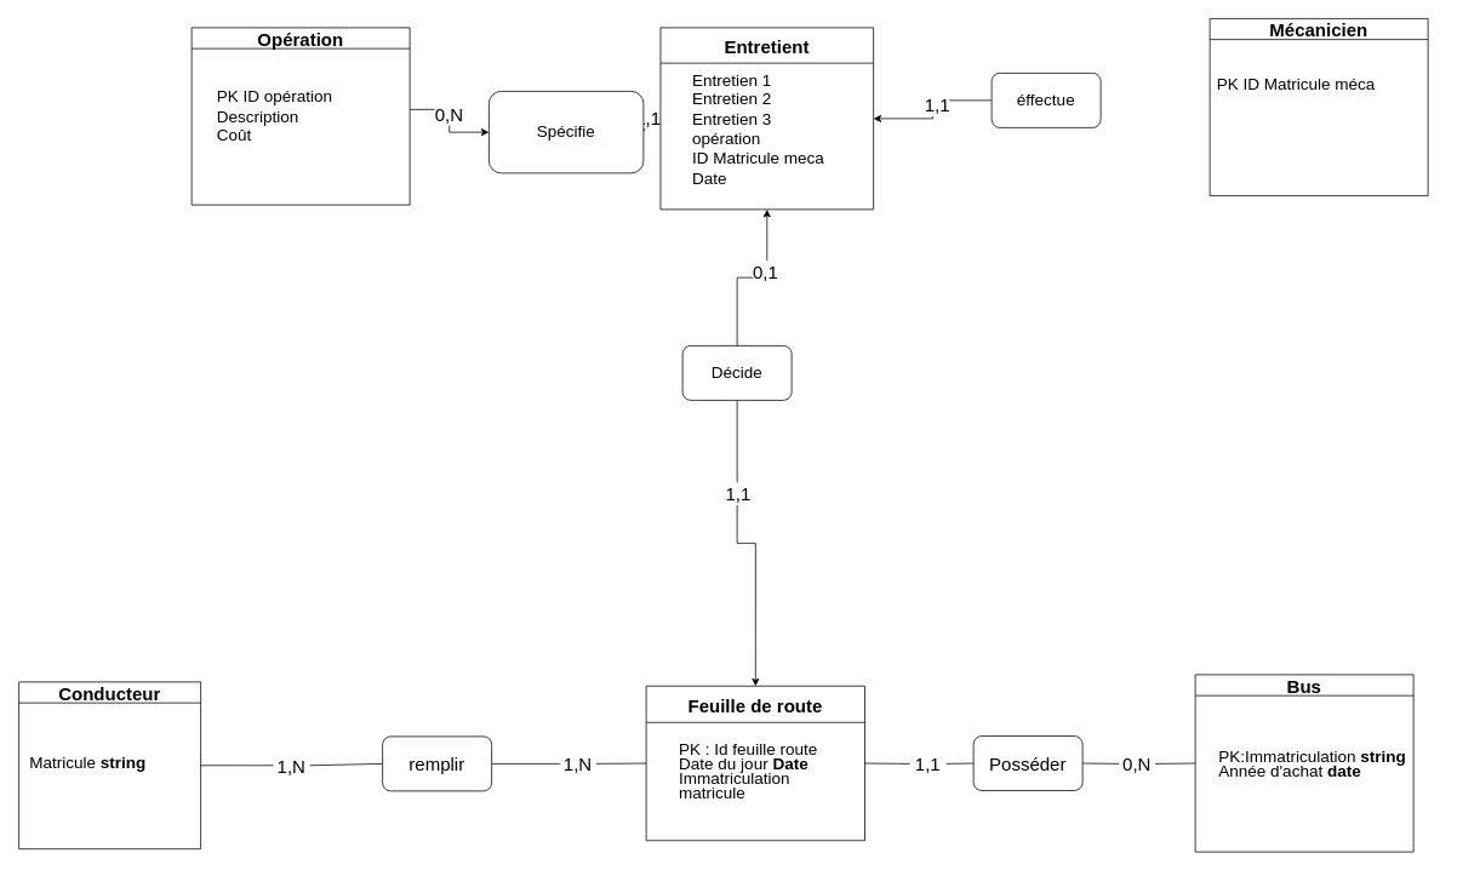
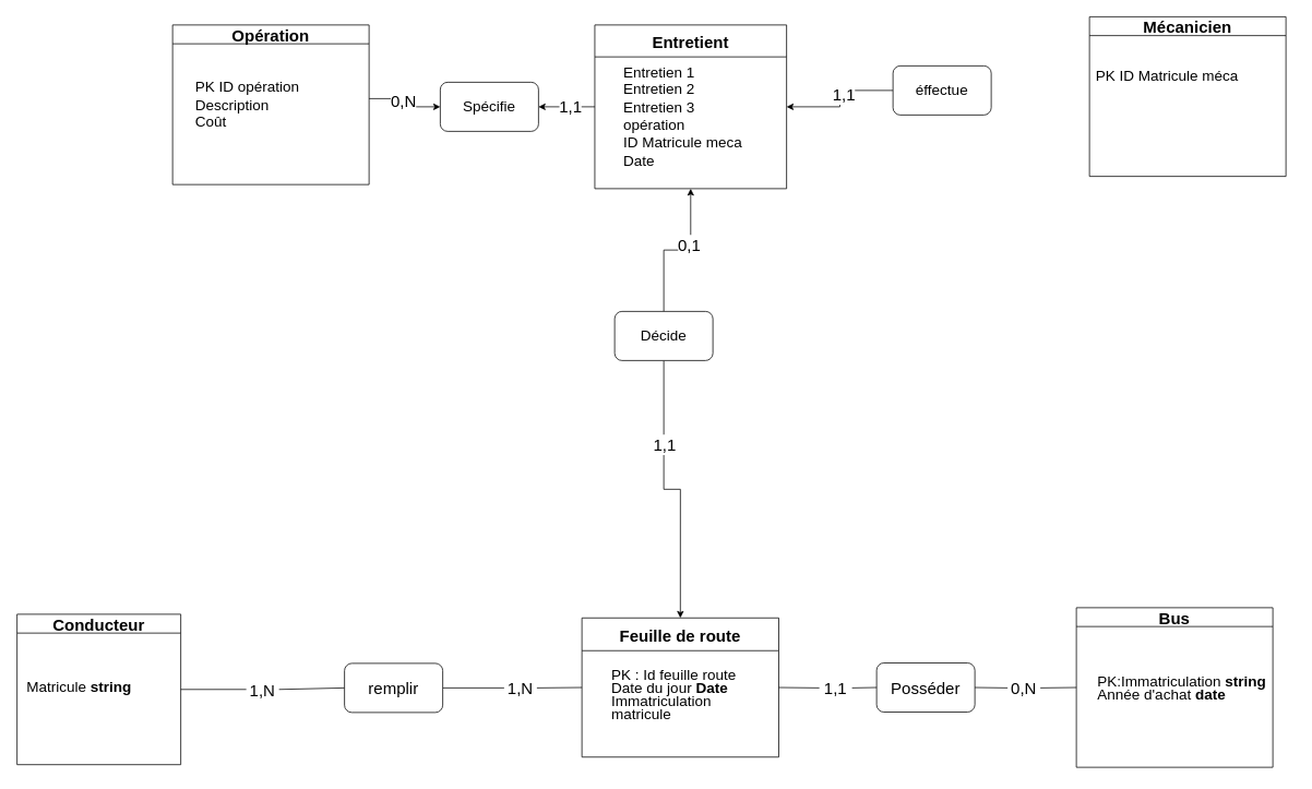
  <mxCell id="0" />
  <mxCell id="1" parent="0" />
  <mxCell id="2" value="Conducteur" style="swimlane;fontSize=20;" parent="1" vertex="1"><mxGeometry x="20" y="750" width="200" height="183.75" as="geometry" /></mxCell>
  <mxCell id="3" value="&lt;p class=&quot;MsoListParagraphCxSpFirst&quot; style=&quot;margin: 0cm 0cm 0cm 36pt ; line-height: 15.693px ; font-size: 11pt ; font-family: &amp;quot;calibri&amp;quot; , sans-serif ; text-indent: -18pt&quot;&gt;&lt;/p&gt;&lt;font style=&quot;font-size: 18px&quot;&gt;Matricule&amp;nbsp;&lt;b&gt;string&lt;/b&gt;&lt;br&gt;&lt;b&gt;&lt;br&gt;&lt;/b&gt;&lt;/font&gt;" style="text;html=1;strokeColor=none;fillColor=none;align=left;verticalAlign=middle;whiteSpace=wrap;rounded=0;" parent="2" vertex="1"><mxGeometry x="10" y="35" width="190" height="130" as="geometry" /></mxCell>
  <mxCell id="4" value="Bus" style="swimlane;fontSize=20;" parent="1" vertex="1"><mxGeometry x="1314" y="742.01" width="240" height="195" as="geometry" /></mxCell>
  <mxCell id="5" value="&lt;p class=&quot;MsoListParagraphCxSpFirst&quot; style=&quot;margin: 0cm 0cm 0cm 36pt ; line-height: 15.693px ; font-size: 11pt ; font-family: &amp;quot;calibri&amp;quot; , sans-serif ; text-indent: -18pt&quot;&gt;&lt;/p&gt;&lt;p class=&quot;MsoListParagraphCxSpFirst&quot; style=&quot;margin: 0cm 0cm 0cm 36pt ; line-height: 15.693px ; font-size: 11pt ; font-family: &amp;quot;calibri&amp;quot; , sans-serif ; text-indent: -18pt ; display: inline&quot;&gt;&lt;/p&gt;&lt;div style=&quot;font-size: 18px&quot;&gt;&lt;p style=&quot;margin: 0cm 0cm 0cm 36pt; line-height: 15.693px; font-family: calibri, sans-serif; text-indent: -18pt;&quot; class=&quot;MsoListParagraphCxSpFirst&quot;&gt;&lt;span style=&quot;text-indent: -18pt;&quot;&gt;PK:Immatriculation&amp;nbsp;&lt;b&gt;string&lt;/b&gt;&lt;/span&gt;&lt;/p&gt;&lt;p style=&quot;margin: 0cm 0cm 0cm 36pt; line-height: 15.693px; font-family: calibri, sans-serif; text-indent: -18pt;&quot; class=&quot;MsoListParagraphCxSpFirst&quot;&gt;&lt;span lang=&quot;FR&quot;&gt;Année d'achat&amp;nbsp;&lt;b&gt;date&lt;/b&gt;&amp;nbsp;&lt;/span&gt;&lt;/p&gt;&lt;p style=&quot;margin: 0cm 0cm 0cm 36pt; line-height: 15.693px; font-family: calibri, sans-serif; text-indent: -18pt;&quot; class=&quot;MsoListParagraphCxSpFirst&quot;&gt;&lt;br&gt;&lt;/p&gt;&lt;/div&gt;" style="text;html=1;strokeColor=none;fillColor=none;align=left;verticalAlign=middle;whiteSpace=wrap;rounded=0;" parent="4" vertex="1"><mxGeometry y="32.49" width="220" height="130" as="geometry" /></mxCell>
  <mxCell id="6" value="Feuille de route" style="swimlane;startSize=40;fontSize=20;" parent="1" vertex="1"><mxGeometry x="710" y="754.51" width="240.5" height="170" as="geometry" /></mxCell>
  <mxCell id="7" value="&lt;p class=&quot;MsoListParagraphCxSpFirst&quot; style=&quot;margin: 0cm 0cm 0cm 36pt ; line-height: 15.693px ; font-size: 11pt ; font-family: &amp;quot;calibri&amp;quot; , sans-serif ; text-indent: -18pt&quot;&gt;&lt;/p&gt;&lt;p class=&quot;MsoListParagraphCxSpFirst&quot; style=&quot;margin: 0cm 0cm 0cm 36pt ; line-height: 15.693px ; font-size: 11pt ; font-family: &amp;quot;calibri&amp;quot; , sans-serif ; text-indent: -18pt ; display: inline&quot;&gt;&lt;/p&gt;&lt;p class=&quot;MsoListParagraphCxSpFirst&quot; style=&quot;text-align: left ; margin: 0cm 0cm 0cm 36pt ; line-height: 15.693px ; font-family: &amp;quot;calibri&amp;quot; , sans-serif ; text-indent: -18pt ; font-size: 18px&quot;&gt;PK : Id feuille route&lt;/p&gt;&lt;p class=&quot;MsoListParagraphCxSpFirst&quot; style=&quot;text-align: left ; margin: 0cm 0cm 0cm 36pt ; line-height: 15.693px ; font-family: &amp;quot;calibri&amp;quot; , sans-serif ; text-indent: -18pt ; font-size: 18px&quot;&gt;Date du jour &lt;b&gt;Date&lt;/b&gt;&lt;/p&gt;&lt;p class=&quot;MsoListParagraphCxSpFirst&quot; style=&quot;text-align: left ; margin: 0cm 0cm 0cm 36pt ; line-height: 15.693px ; font-family: &amp;quot;calibri&amp;quot; , sans-serif ; text-indent: -18pt ; font-size: 18px&quot;&gt;Immatriculation&lt;/p&gt;&lt;p class=&quot;MsoListParagraphCxSpFirst&quot; style=&quot;text-align: left ; margin: 0cm 0cm 0cm 36pt ; line-height: 15.693px ; font-family: &amp;quot;calibri&amp;quot; , sans-serif ; text-indent: -18pt ; font-size: 18px&quot;&gt;matricule&lt;/p&gt;" style="text;html=1;strokeColor=none;fillColor=none;align=center;verticalAlign=middle;whiteSpace=wrap;rounded=0;spacingTop=0;" parent="6" vertex="1"><mxGeometry x="-2.25" y="-13.12" width="204.5" height="200" as="geometry" /></mxCell>
  <mxCell id="8" style="edgeStyle=orthogonalEdgeStyle;rounded=0;orthogonalLoop=1;jettySize=auto;html=1;exitX=0;exitY=0.5;exitDx=0;exitDy=0;entryX=1;entryY=0.5;entryDx=0;entryDy=0;fontSize=20;" edge="1" parent="1" source="10" target="39"><mxGeometry relative="1" as="geometry" /></mxCell>
  <mxCell id="9" value="1,1" style="edgeLabel;html=1;align=center;verticalAlign=middle;resizable=0;points=[];fontSize=20;" vertex="1" connectable="0" parent="8"><mxGeometry x="-0.096" y="-2" relative="1" as="geometry"><mxPoint x="1" as="offset" /></mxGeometry></mxCell>
  <mxCell id="10" value="Entretient" style="swimlane;fontSize=20;startSize=39;" parent="1" vertex="1"><mxGeometry x="725.75" y="30" width="234.25" height="200" as="geometry" /></mxCell>
  <mxCell id="11" value="&lt;p class=&quot;MsoListParagraphCxSpFirst&quot; style=&quot;margin: 0cm 0cm 0cm 36pt ; line-height: 15.693px ; font-size: 20px ; font-family: &amp;quot;calibri&amp;quot; , sans-serif ; text-indent: -18pt&quot;&gt;&lt;/p&gt;&lt;p class=&quot;MsoListParagraphCxSpFirst&quot; style=&quot;margin: 0cm 0cm 0cm 36pt ; line-height: 15.693px ; text-indent: -18pt ; display: inline ; font-size: 20px&quot;&gt;&lt;/p&gt;&lt;div style=&quot;text-indent: -24px ; font-size: 18px&quot;&gt;&lt;span style=&quot;font-family: calibri, sans-serif; background-color: initial;&quot;&gt;Entretien 1&lt;/span&gt;&lt;/div&gt;&lt;div style=&quot;text-indent: -24px ; font-size: 18px&quot;&gt;&lt;span style=&quot;font-family: calibri, sans-serif;&quot;&gt;Entretien 2&lt;/span&gt;&lt;span style=&quot;font-family: calibri, sans-serif; background-color: initial;&quot;&gt;&lt;br&gt;&lt;/span&gt;&lt;/div&gt;&lt;div style=&quot;text-indent: -24px ; font-size: 18px&quot;&gt;&lt;span style=&quot;font-family: calibri, sans-serif;&quot;&gt;Entretien 3&lt;/span&gt;&lt;/div&gt;&lt;div style=&quot;text-indent: -24px ; font-size: 18px&quot;&gt;&lt;span style=&quot;font-family: calibri, sans-serif; background-color: initial;&quot;&gt;opération&lt;/span&gt;&lt;br&gt;&lt;/div&gt;&lt;div style=&quot;text-indent: -24px ; font-size: 18px&quot;&gt;&lt;span style=&quot;font-family: calibri, sans-serif; background-color: initial;&quot;&gt;ID Matricule meca&lt;/span&gt;&lt;/div&gt;&lt;div style=&quot;text-indent: -24px ; font-size: 18px&quot;&gt;&lt;span style=&quot;font-family: calibri, sans-serif; background-color: initial;&quot;&gt;Date&lt;/span&gt;&lt;br&gt;&lt;/div&gt;&lt;p style=&quot;font-size: 20px&quot;&gt;&lt;/p&gt;" style="text;html=1;strokeColor=none;fillColor=none;align=left;verticalAlign=middle;whiteSpace=wrap;rounded=0;fontSize=20;" parent="10" vertex="1"><mxGeometry x="57.13" y="70" width="152.87" height="79.74" as="geometry" /></mxCell>
  <mxCell id="12" value="" style="endArrow=none;html=1;fontSize=20;strokeColor=#000000;fillColor=#000000;exitX=1;exitY=0.5;exitDx=0;exitDy=0;entryX=0;entryY=0.5;entryDx=0;entryDy=0;startArrow=none;" parent="1" source="24" target="6" edge="1"><mxGeometry width="50" height="50" relative="1" as="geometry"><mxPoint x="640" y="790" as="sourcePoint" /><mxPoint x="670" y="810" as="targetPoint" /></mxGeometry></mxCell>
  <mxCell id="13" value="" style="endArrow=none;html=1;fontSize=20;strokeColor=#000000;fillColor=#000000;exitX=1;exitY=0.5;exitDx=0;exitDy=0;entryX=0;entryY=0.5;entryDx=0;entryDy=0;startArrow=none;" parent="1" source="22" target="26" edge="1"><mxGeometry width="50" height="50" relative="1" as="geometry"><mxPoint x="270" y="841.875" as="sourcePoint" /><mxPoint x="370" y="833.75" as="targetPoint" /></mxGeometry></mxCell>
  <mxCell id="14" value="" style="rounded=1;whiteSpace=wrap;html=1;fontSize=20;" parent="1" vertex="1"><mxGeometry x="1070" y="809.5" width="120" height="60" as="geometry" /></mxCell>
  <mxCell id="15" value="" style="endArrow=none;html=1;fontSize=20;strokeColor=#000000;fillColor=#000000;entryX=0;entryY=0.5;entryDx=0;entryDy=0;exitX=1;exitY=0.5;exitDx=0;exitDy=0;startArrow=none;" parent="1" source="17" target="14" edge="1"><mxGeometry width="50" height="50" relative="1" as="geometry"><mxPoint x="962.75" y="820" as="sourcePoint" /><mxPoint x="1190" y="820" as="targetPoint" /></mxGeometry></mxCell>
  <mxCell id="16" value="Posséder" style="text;html=1;strokeColor=none;fillColor=none;align=center;verticalAlign=middle;whiteSpace=wrap;rounded=0;fontSize=20;" parent="1" vertex="1"><mxGeometry x="1110" y="829.5" width="40" height="20" as="geometry" /></mxCell>
  <mxCell id="17" value="1,1" style="text;html=1;strokeColor=none;fillColor=none;align=center;verticalAlign=middle;whiteSpace=wrap;rounded=0;fontSize=20;" parent="1" vertex="1"><mxGeometry x="1000" y="830" width="40" height="20" as="geometry" /></mxCell>
  <mxCell id="18" value="" style="endArrow=none;html=1;fontSize=20;strokeColor=#000000;fillColor=#000000;entryX=0;entryY=0.5;entryDx=0;entryDy=0;exitX=1;exitY=0.5;exitDx=0;exitDy=0;" parent="1" source="6" target="17" edge="1"><mxGeometry width="50" height="50" relative="1" as="geometry"><mxPoint x="950.5" y="839.505" as="sourcePoint" /><mxPoint x="1080" y="839.51" as="targetPoint" /></mxGeometry></mxCell>
  <mxCell id="19" value="" style="endArrow=none;html=1;fontSize=20;strokeColor=#000000;fillColor=#000000;entryX=0;entryY=0.5;entryDx=0;entryDy=0;exitX=1;exitY=0.5;exitDx=0;exitDy=0;startArrow=none;" parent="1" source="20" target="4" edge="1"><mxGeometry width="50" height="50" relative="1" as="geometry"><mxPoint x="950" y="690" as="sourcePoint" /><mxPoint x="1000" y="640" as="targetPoint" /></mxGeometry></mxCell>
  <mxCell id="20" value="0,N" style="text;html=1;strokeColor=none;fillColor=none;align=center;verticalAlign=middle;whiteSpace=wrap;rounded=0;fontSize=20;" parent="1" vertex="1"><mxGeometry x="1230" y="830" width="40" height="20" as="geometry" /></mxCell>
  <mxCell id="21" value="" style="endArrow=none;html=1;fontSize=20;strokeColor=#000000;fillColor=#000000;entryX=0;entryY=0.5;entryDx=0;entryDy=0;exitX=1;exitY=0.5;exitDx=0;exitDy=0;" parent="1" source="14" target="20" edge="1"><mxGeometry width="50" height="50" relative="1" as="geometry"><mxPoint x="1190" y="839.5" as="sourcePoint" /><mxPoint x="1310" y="839.51" as="targetPoint" /></mxGeometry></mxCell>
  <mxCell id="22" value="1,N" style="text;html=1;strokeColor=none;fillColor=none;align=center;verticalAlign=middle;whiteSpace=wrap;rounded=0;fontSize=20;" parent="1" vertex="1"><mxGeometry x="300" y="831.87" width="40" height="20" as="geometry" /></mxCell>
  <mxCell id="23" value="" style="endArrow=none;html=1;fontSize=20;strokeColor=#000000;fillColor=#000000;exitX=1;exitY=0.5;exitDx=0;exitDy=0;entryX=0;entryY=0.5;entryDx=0;entryDy=0;" parent="1" source="2" target="22" edge="1"><mxGeometry width="50" height="50" relative="1" as="geometry"><mxPoint x="220" y="841.875" as="sourcePoint" /><mxPoint x="340" y="841.87" as="targetPoint" /></mxGeometry></mxCell>
  <mxCell id="24" value="1,N" style="text;html=1;strokeColor=none;fillColor=none;align=center;verticalAlign=middle;whiteSpace=wrap;rounded=0;fontSize=20;" parent="1" vertex="1"><mxGeometry x="615" y="830" width="40" height="20" as="geometry" /></mxCell>
  <mxCell id="25" value="" style="endArrow=none;html=1;fontSize=20;strokeColor=#000000;fillColor=#000000;exitX=1;exitY=0.5;exitDx=0;exitDy=0;entryX=0;entryY=0.5;entryDx=0;entryDy=0;startArrow=none;" parent="1" source="26" target="24" edge="1"><mxGeometry width="50" height="50" relative="1" as="geometry"><mxPoint x="570" y="833.75" as="sourcePoint" /><mxPoint x="710" y="839.505" as="targetPoint" /></mxGeometry></mxCell>
  <mxCell id="26" value="remplir" style="rounded=1;whiteSpace=wrap;html=1;fontSize=20;" parent="1" vertex="1"><mxGeometry x="420" y="810" width="120" height="60" as="geometry" /></mxCell>
  <mxCell id="27" value="Mécanicien" style="swimlane;fontSize=20;" parent="1" vertex="1"><mxGeometry x="1330" y="20" width="240" height="195" as="geometry" /></mxCell>
  <mxCell id="28" value="&lt;p class=&quot;MsoListParagraphCxSpFirst&quot; style=&quot;margin: 0cm 0cm 0cm 36pt ; line-height: 15.693px ; font-size: 11pt ; font-family: &amp;quot;calibri&amp;quot; , sans-serif ; text-indent: -18pt&quot;&gt;&lt;/p&gt;&lt;p class=&quot;MsoListParagraphCxSpFirst&quot; style=&quot;margin: 0cm 0cm 0cm 36pt ; line-height: 15.693px ; font-size: 11pt ; font-family: &amp;quot;calibri&amp;quot; , sans-serif ; text-indent: -18pt ; display: inline&quot;&gt;&lt;/p&gt;&lt;div style=&quot;text-indent: -24px; font-size: 18px;&quot;&gt;PK ID Matricule méca&lt;/div&gt;" style="text;html=1;strokeColor=none;fillColor=none;align=left;verticalAlign=middle;whiteSpace=wrap;rounded=0;" parent="27" vertex="1"><mxGeometry x="30" y="1.421e-14" width="220" height="130" as="geometry" /></mxCell>
  <mxCell id="29" value="Opération" style="swimlane;fontSize=20;" parent="1" vertex="1"><mxGeometry x="210" y="30" width="240" height="195" as="geometry" /></mxCell>
  <mxCell id="30" value="&lt;p class=&quot;MsoListParagraphCxSpFirst&quot; style=&quot;margin: 0cm 0cm 0cm 36pt ; line-height: 15.693px ; font-size: 11pt ; font-family: &amp;quot;calibri&amp;quot; , sans-serif ; text-indent: -18pt&quot;&gt;&lt;/p&gt;&lt;p class=&quot;MsoListParagraphCxSpFirst&quot; style=&quot;margin: 0cm 0cm 0cm 36pt ; line-height: 15.693px ; font-size: 11pt ; font-family: &amp;quot;calibri&amp;quot; , sans-serif ; text-indent: -18pt ; display: inline&quot;&gt;&lt;/p&gt;&lt;div style=&quot;text-indent: -24px; font-size: 18px;&quot;&gt;PK ID opération&lt;/div&gt;&lt;div style=&quot;text-indent: -24px; font-size: 18px;&quot;&gt;Description&lt;/div&gt;&lt;div style=&quot;text-indent: -24px; font-size: 18px;&quot;&gt;Coût&lt;/div&gt;" style="text;html=1;strokeColor=none;fillColor=none;align=left;verticalAlign=middle;whiteSpace=wrap;rounded=0;" parent="29" vertex="1"><mxGeometry x="50" y="25" width="190" height="130" as="geometry" /></mxCell>
  <mxCell id="31" style="edgeStyle=orthogonalEdgeStyle;rounded=0;orthogonalLoop=1;jettySize=auto;html=1;exitX=0.5;exitY=1;exitDx=0;exitDy=0;entryX=0.5;entryY=0;entryDx=0;entryDy=0;fontSize=18;" parent="1" source="35" target="6" edge="1"><mxGeometry relative="1" as="geometry" /></mxCell>
  <mxCell id="32" value="&lt;font style=&quot;font-size: 20px;&quot;&gt;1,1&lt;/font&gt;" style="edgeLabel;html=1;align=center;verticalAlign=middle;resizable=0;points=[];fontSize=18;" parent="31" vertex="1" connectable="0"><mxGeometry x="-0.399" relative="1" as="geometry"><mxPoint y="1" as="offset" /></mxGeometry></mxCell>
  <mxCell id="33" style="edgeStyle=orthogonalEdgeStyle;rounded=0;orthogonalLoop=1;jettySize=auto;html=1;exitX=0.5;exitY=0;exitDx=0;exitDy=0;entryX=0.5;entryY=1;entryDx=0;entryDy=0;fontSize=18;" parent="1" source="35" target="10" edge="1"><mxGeometry relative="1" as="geometry" /></mxCell>
  <mxCell id="34" value="&lt;font style=&quot;font-size: 20px;&quot;&gt;0,1&lt;/font&gt;" style="edgeLabel;html=1;align=center;verticalAlign=middle;resizable=0;points=[];fontSize=18;" parent="33" vertex="1" connectable="0"><mxGeometry x="0.247" y="2" relative="1" as="geometry"><mxPoint as="offset" /></mxGeometry></mxCell>
  <mxCell id="35" value="&lt;font style=&quot;font-size: 18px;&quot;&gt;Décide&lt;/font&gt;" style="rounded=1;whiteSpace=wrap;html=1;" parent="1" vertex="1"><mxGeometry x="750" y="380" width="120" height="60" as="geometry" /></mxCell>
  <mxCell id="36" style="edgeStyle=orthogonalEdgeStyle;rounded=0;orthogonalLoop=1;jettySize=auto;html=1;exitX=0;exitY=0.5;exitDx=0;exitDy=0;entryX=1;entryY=0.5;entryDx=0;entryDy=0;fontSize=18;" parent="1" source="38" target="10" edge="1"><mxGeometry relative="1" as="geometry" /></mxCell>
  <mxCell id="37" value="&lt;font style=&quot;font-size: 20px;&quot;&gt;1,1&lt;/font&gt;" style="edgeLabel;html=1;align=center;verticalAlign=middle;resizable=0;points=[];" vertex="1" connectable="0" parent="36"><mxGeometry x="-0.187" y="4" relative="1" as="geometry"><mxPoint as="offset" /></mxGeometry></mxCell>
  <mxCell id="38" value="&lt;font style=&quot;font-size: 18px;&quot;&gt;éffectue&lt;/font&gt;" style="rounded=1;whiteSpace=wrap;html=1;" parent="1" vertex="1"><mxGeometry x="1090" y="80" width="120" height="60" as="geometry" /></mxCell>
- <mxCell id="39" value="&lt;font style=&quot;font-size: 18px;&quot;&gt;Spécifie&lt;/font&gt;" style="rounded=1;whiteSpace=wrap;html=1;" vertex="1" parent="1"><mxGeometry x="537" y="100" width="170" height="90" as="geometry" /></mxCell>
+ <mxCell id="39" value="&lt;font style=&quot;font-size: 18px;&quot;&gt;Spécifie&lt;/font&gt;" style="rounded=1;whiteSpace=wrap;html=1;" vertex="1" parent="1"><mxGeometry x="537" y="100" width="120" height="60" as="geometry" /></mxCell>
  <mxCell id="40" style="edgeStyle=orthogonalEdgeStyle;rounded=0;orthogonalLoop=1;jettySize=auto;html=1;exitX=1;exitY=0.5;exitDx=0;exitDy=0;entryX=0;entryY=0.5;entryDx=0;entryDy=0;fontSize=20;" edge="1" parent="1" source="30" target="39"><mxGeometry relative="1" as="geometry" /></mxCell>
  <mxCell id="41" value="0,N" style="edgeLabel;html=1;align=center;verticalAlign=middle;resizable=0;points=[];fontSize=20;" vertex="1" connectable="0" parent="40"><mxGeometry x="-0.148" y="-1" relative="1" as="geometry"><mxPoint as="offset" /></mxGeometry></mxCell>
